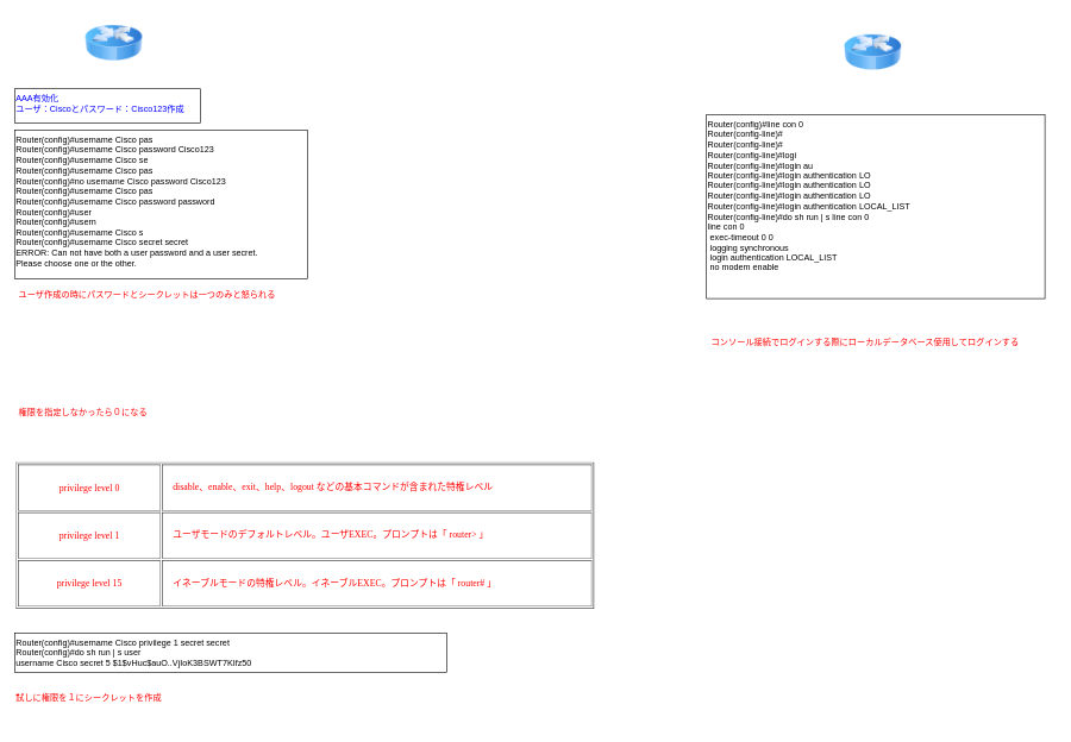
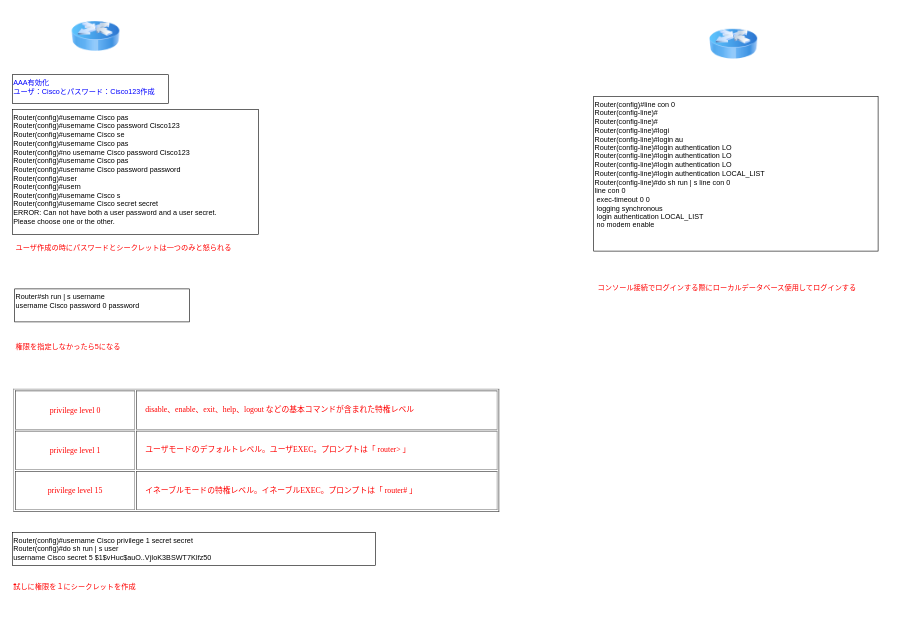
  <mxCell id="0" />
  <mxCell id="1" parent="0" />
  <mxCell id="2" value="" style="image;html=1;image=img/lib/clip_art/networking/Router_Icon_128x128.png" parent="1" vertex="1"><mxGeometry x="119" y="20" width="80" height="80" as="geometry" /></mxCell>
  <mxCell id="3" value="AAA有効化&lt;br&gt;ユーザ：Ciscoとパスワード：Cisco123作成" style="whiteSpace=wrap;html=1;align=left;verticalAlign=top;fontColor=#0000FF;" parent="1" vertex="1"><mxGeometry x="20" y="124" width="260" height="48" as="geometry" /></mxCell>
  <mxCell id="4" value="&lt;div style=&quot;border-color: var(--border-color);&quot;&gt;Router(config)#username Cisco pas&lt;/div&gt;&lt;div style=&quot;border-color: var(--border-color);&quot;&gt;Router(config)#username Cisco password Cisco123&lt;/div&gt;&lt;div style=&quot;border-color: var(--border-color);&quot;&gt;Router(config)#username Cisco se&lt;/div&gt;&lt;div style=&quot;border-color: var(--border-color);&quot;&gt;Router(config)#username Cisco pas&lt;/div&gt;&lt;div style=&quot;border-color: var(--border-color);&quot;&gt;Router(config)#no username Cisco password Cisco123&lt;/div&gt;&lt;div style=&quot;border-color: var(--border-color);&quot;&gt;Router(config)#username Cisco pas&lt;/div&gt;&lt;div style=&quot;border-color: var(--border-color);&quot;&gt;Router(config)#username Cisco password password&lt;/div&gt;&lt;div style=&quot;border-color: var(--border-color);&quot;&gt;Router(config)#user&lt;/div&gt;&lt;div style=&quot;border-color: var(--border-color);&quot;&gt;Router(config)#usern&lt;/div&gt;&lt;div style=&quot;border-color: var(--border-color);&quot;&gt;Router(config)#username Cisco s&lt;/div&gt;&lt;div style=&quot;border-color: var(--border-color);&quot;&gt;Router(config)#username Cisco secret secret&lt;/div&gt;&lt;div style=&quot;border-color: var(--border-color);&quot;&gt;ERROR: Can not have both a user password and a user secret.&lt;/div&gt;&lt;div style=&quot;border-color: var(--border-color);&quot;&gt;Please choose one or the other.&lt;/div&gt;" style="whiteSpace=wrap;html=1;align=left;verticalAlign=top;" parent="1" vertex="1"><mxGeometry x="20" y="182" width="410" height="208" as="geometry" /></mxCell>
+ <mxCell id="5" value="&lt;div style=&quot;border-color: var(--border-color);&quot;&gt;&lt;div style=&quot;border-color: var(--border-color);&quot;&gt;&lt;span style=&quot;background-color: initial;&quot;&gt;Router#sh run | s username&lt;/span&gt;&lt;br&gt;&lt;/div&gt;&lt;div style=&quot;border-color: var(--border-color);&quot;&gt;username Cisco password 0 password&lt;/div&gt;&lt;/div&gt;" style="whiteSpace=wrap;html=1;align=left;verticalAlign=top;" parent="1" vertex="1"><mxGeometry x="24" y="481" width="291" height="55" as="geometry" /></mxCell>
  <mxCell id="6" value="&lt;div style=&quot;border-color: var(--border-color);&quot;&gt;&lt;div style=&quot;border-color: var(--border-color);&quot;&gt;ユーザ作成の時にパスワードとシークレットは一つのみと怒られる&lt;br&gt;&lt;/div&gt;&lt;/div&gt;" style="whiteSpace=wrap;html=1;align=left;verticalAlign=top;fontColor=#FF0000;strokeColor=none;" parent="1" vertex="1"><mxGeometry x="24" y="399" width="426" height="55" as="geometry" /></mxCell>
- <mxCell id="7" value="&lt;div style=&quot;border-color: var(--border-color);&quot;&gt;&lt;div style=&quot;border-color: var(--border-color);&quot;&gt;権限を指定しなかったら０になる&lt;br&gt;&lt;/div&gt;&lt;/div&gt;" style="whiteSpace=wrap;html=1;align=left;verticalAlign=top;fontColor=#FF0000;strokeColor=none;" parent="1" vertex="1"><mxGeometry x="24" y="563" width="426" height="55" as="geometry" /></mxCell>
+ <mxCell id="7" value="&lt;div style=&quot;border-color: var(--border-color);&quot;&gt;&lt;div style=&quot;border-color: var(--border-color);&quot;&gt;権限を指定しなかったら5になる&lt;br&gt;&lt;/div&gt;&lt;/div&gt;" style="whiteSpace=wrap;html=1;align=left;verticalAlign=top;fontColor=#FF0000;strokeColor=none;" parent="1" vertex="1"><mxGeometry x="24" y="563" width="426" height="55" as="geometry" /></mxCell>
  <mxCell id="8" value="&lt;div style=&quot;border-color: var(--border-color);&quot;&gt;&lt;div style=&quot;border-color: var(--border-color);&quot;&gt;&lt;table style=&quot;font-family: Meiryo;&quot; height=&quot;205&quot; width=&quot;810&quot; border=&quot;1&quot;&gt;&lt;tbody&gt;&lt;tr&gt;&lt;td width=&quot;196&quot; height=&quot;46&quot; align=&quot;center&quot;&gt;&lt;font face=&quot;メイリオ&quot; size=&quot;-1&quot;&gt;&lt;font face=&quot;MS Reference Sans Serif&quot;&gt;privilege level 0&lt;/font&gt;&lt;/font&gt;&lt;/td&gt;&lt;td width=&quot;598&quot; height=&quot;46&quot; align=&quot;left&quot;&gt;&lt;p style=&quot;line-height: 28.8px;&quot;&gt;&lt;font face=&quot;メイリオ&quot; size=&quot;-1&quot;&gt;　disable、enable、exit、help、logout などの基本コマンドが含まれた特権レベル&lt;/font&gt;&lt;/p&gt;&lt;/td&gt;&lt;/tr&gt;&lt;tr&gt;&lt;td width=&quot;196&quot; height=&quot;46&quot; align=&quot;center&quot;&gt;&lt;font face=&quot;メイリオ&quot; size=&quot;-1&quot;&gt;&lt;font face=&quot;MS Reference Sans Serif&quot;&gt;privilege level 1&lt;/font&gt;&lt;/font&gt;&lt;/td&gt;&lt;td width=&quot;598&quot; height=&quot;46&quot; align=&quot;left&quot;&gt;&lt;p style=&quot;line-height: 28.8px;&quot;&gt;&lt;font face=&quot;メイリオ&quot; size=&quot;-1&quot;&gt;　ユーザモードのデフォルトレベル。ユーザEXEC。プロンプトは「&amp;nbsp;&lt;/font&gt;&lt;font color=&quot;#ff0000&quot; face=&quot;メイリオ&quot; size=&quot;-1&quot;&gt;router&amp;gt;&lt;/font&gt;&lt;font face=&quot;メイリオ&quot; size=&quot;-1&quot;&gt;&amp;nbsp;」&lt;/font&gt;&lt;/p&gt;&lt;/td&gt;&lt;/tr&gt;&lt;tr&gt;&lt;td width=&quot;196&quot; height=&quot;46&quot; align=&quot;center&quot;&gt;&lt;font face=&quot;メイリオ&quot; size=&quot;-1&quot;&gt;&lt;font face=&quot;MS Reference Sans Serif&quot;&gt;privilege level 15&lt;/font&gt;&lt;/font&gt;&lt;/td&gt;&lt;td width=&quot;598&quot; height=&quot;46&quot; align=&quot;left&quot;&gt;&lt;p style=&quot;line-height: 28.8px;&quot;&gt;&lt;font face=&quot;メイリオ&quot; size=&quot;-1&quot;&gt;　イネーブルモードの特権レベル。イネーブルEXEC。プロンプトは「&lt;/font&gt;&lt;font color=&quot;#ff0000&quot; face=&quot;メイリオ&quot; size=&quot;-1&quot;&gt;&amp;nbsp;router#&lt;/font&gt;&lt;font face=&quot;メイリオ&quot; size=&quot;-1&quot;&gt;&amp;nbsp;」&lt;/font&gt;&lt;/p&gt;&lt;/td&gt;&lt;/tr&gt;&lt;/tbody&gt;&lt;/table&gt;&lt;/div&gt;&lt;/div&gt;" style="whiteSpace=wrap;html=1;align=left;verticalAlign=top;fontColor=#FF0000;strokeColor=none;" parent="1" vertex="1"><mxGeometry x="20" y="641" width="846" height="230" as="geometry" /></mxCell>
  <mxCell id="9" value="&lt;div style=&quot;border-color: var(--border-color);&quot;&gt;&lt;div style=&quot;border-color: var(--border-color);&quot;&gt;Router(config)#username Cisco privilege 1 secret secret&lt;br&gt;&lt;div style=&quot;border-color: var(--border-color);&quot;&gt;Router(config)#do sh run | s user&lt;/div&gt;&lt;div style=&quot;border-color: var(--border-color);&quot;&gt;username Cisco secret 5 $1$vHuc$auO..VjIoK3BSWT7KIfz50&lt;/div&gt;&lt;/div&gt;&lt;/div&gt;" style="whiteSpace=wrap;html=1;align=left;verticalAlign=top;" parent="1" vertex="1"><mxGeometry x="20" y="887" width="605" height="55" as="geometry" /></mxCell>
  <mxCell id="10" value="&lt;div style=&quot;border-color: var(--border-color);&quot;&gt;&lt;div style=&quot;border-color: var(--border-color);&quot;&gt;試しに権限を１にシークレットを作成&lt;/div&gt;&lt;/div&gt;" style="whiteSpace=wrap;html=1;align=left;verticalAlign=top;fontColor=#FF0000;strokeColor=none;" parent="1" vertex="1"><mxGeometry x="20" y="963" width="426" height="55" as="geometry" /></mxCell>
  <mxCell id="11" value="" style="image;html=1;image=img/lib/clip_art/networking/Router_Icon_128x128.png" parent="1" vertex="1"><mxGeometry x="1182" y="33" width="80" height="80" as="geometry" /></mxCell>
  <mxCell id="12" value="&lt;div style=&quot;border-color: var(--border-color);&quot;&gt;&lt;div style=&quot;border-color: var(--border-color);&quot;&gt;Router(config)#line con 0&lt;/div&gt;&lt;div style=&quot;border-color: var(--border-color);&quot;&gt;Router(config-line)#&lt;/div&gt;&lt;div style=&quot;border-color: var(--border-color);&quot;&gt;Router(config-line)#&lt;/div&gt;&lt;div style=&quot;border-color: var(--border-color);&quot;&gt;Router(config-line)#logi&lt;/div&gt;&lt;div style=&quot;border-color: var(--border-color);&quot;&gt;Router(config-line)#login au&lt;/div&gt;&lt;div style=&quot;border-color: var(--border-color);&quot;&gt;Router(config-line)#login authentication LO&lt;/div&gt;&lt;div style=&quot;border-color: var(--border-color);&quot;&gt;Router(config-line)#login authentication LO&lt;/div&gt;&lt;div style=&quot;border-color: var(--border-color);&quot;&gt;Router(config-line)#login authentication LO&lt;/div&gt;&lt;div style=&quot;border-color: var(--border-color);&quot;&gt;Router(config-line)#login authentication LOCAL_LIST&lt;/div&gt;&lt;div style=&quot;border-color: var(--border-color);&quot;&gt;Router(config-line)#do sh run | s line con 0&lt;/div&gt;&lt;div style=&quot;border-color: var(--border-color);&quot;&gt;line con 0&lt;/div&gt;&lt;div style=&quot;border-color: var(--border-color);&quot;&gt;&amp;nbsp;exec-timeout 0 0&lt;/div&gt;&lt;div style=&quot;border-color: var(--border-color);&quot;&gt;&amp;nbsp;logging synchronous&lt;/div&gt;&lt;div style=&quot;border-color: var(--border-color);&quot;&gt;&amp;nbsp;login authentication LOCAL_LIST&lt;/div&gt;&lt;div style=&quot;border-color: var(--border-color);&quot;&gt;&amp;nbsp;no modem enable&lt;/div&gt;&lt;/div&gt;" style="whiteSpace=wrap;html=1;align=left;verticalAlign=top;" vertex="1" parent="1"><mxGeometry x="989" y="160" width="474" height="258" as="geometry" /></mxCell>
  <mxCell id="13" value="コンソール接続でログインする際にローカルデータベース使用してログインする" style="whiteSpace=wrap;html=1;align=left;verticalAlign=top;fontColor=#FF0000;strokeColor=none;" vertex="1" parent="1"><mxGeometry x="994" y="465" width="484" height="55" as="geometry" /></mxCell>
